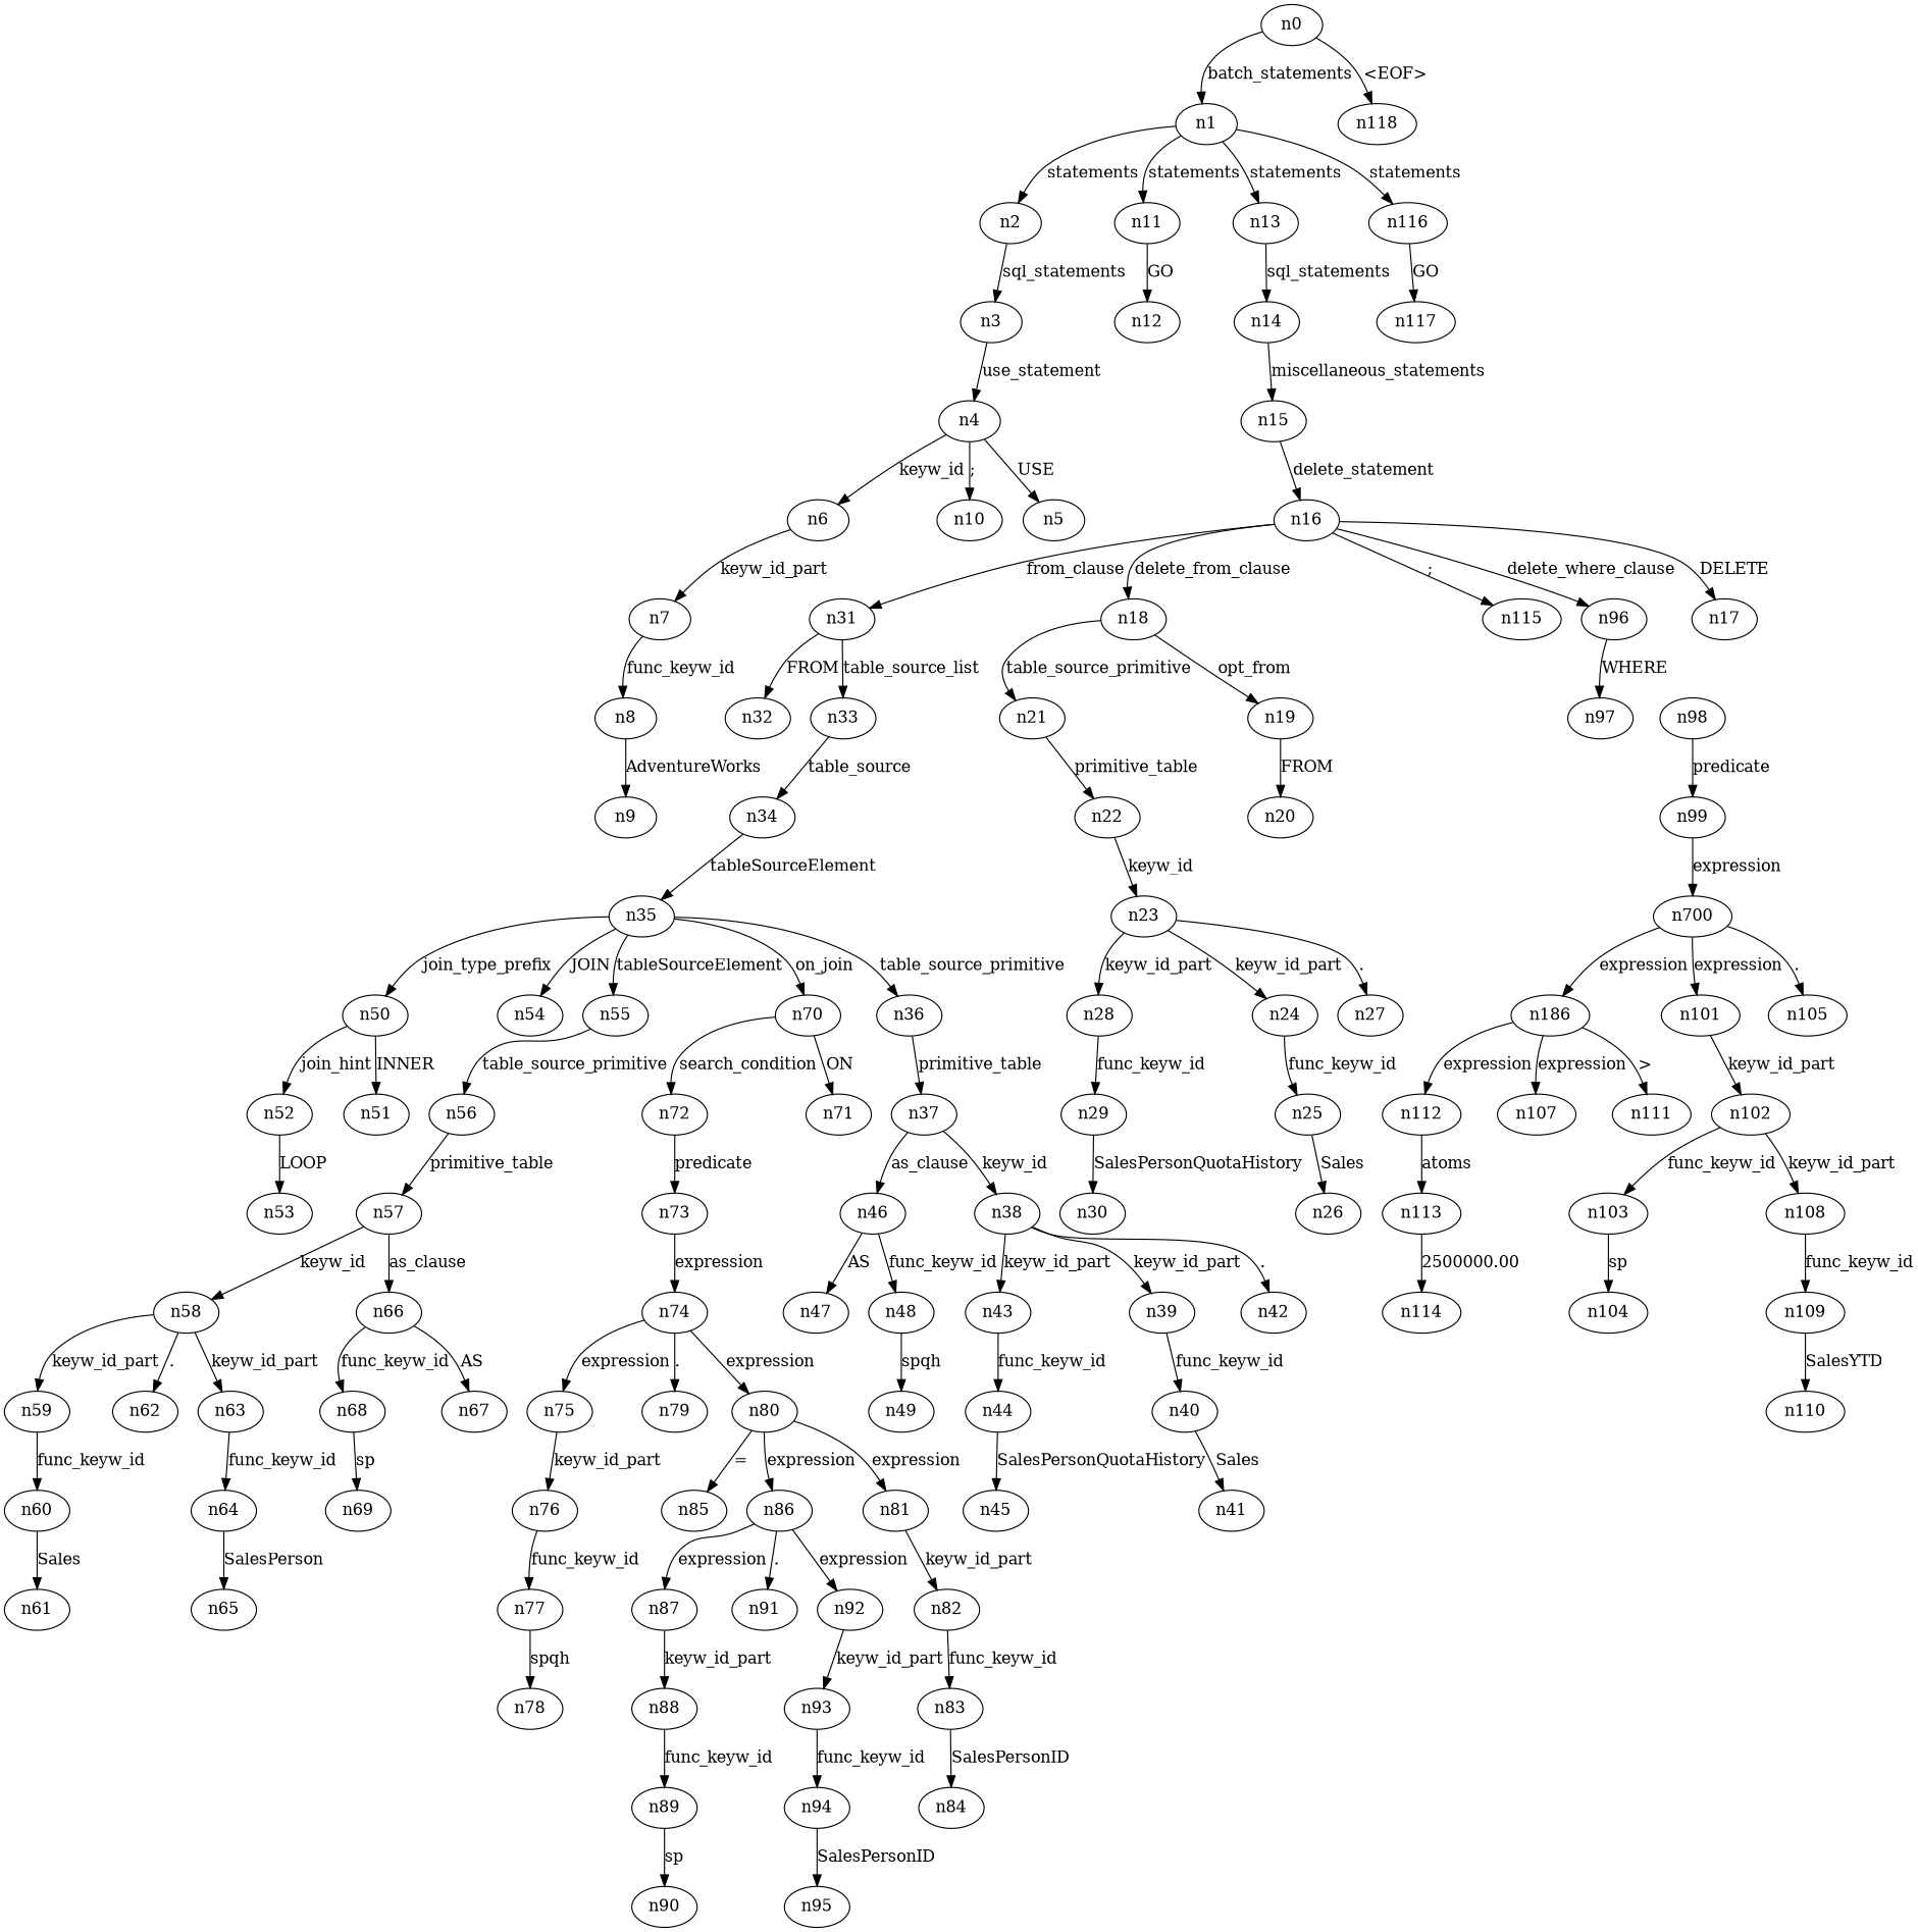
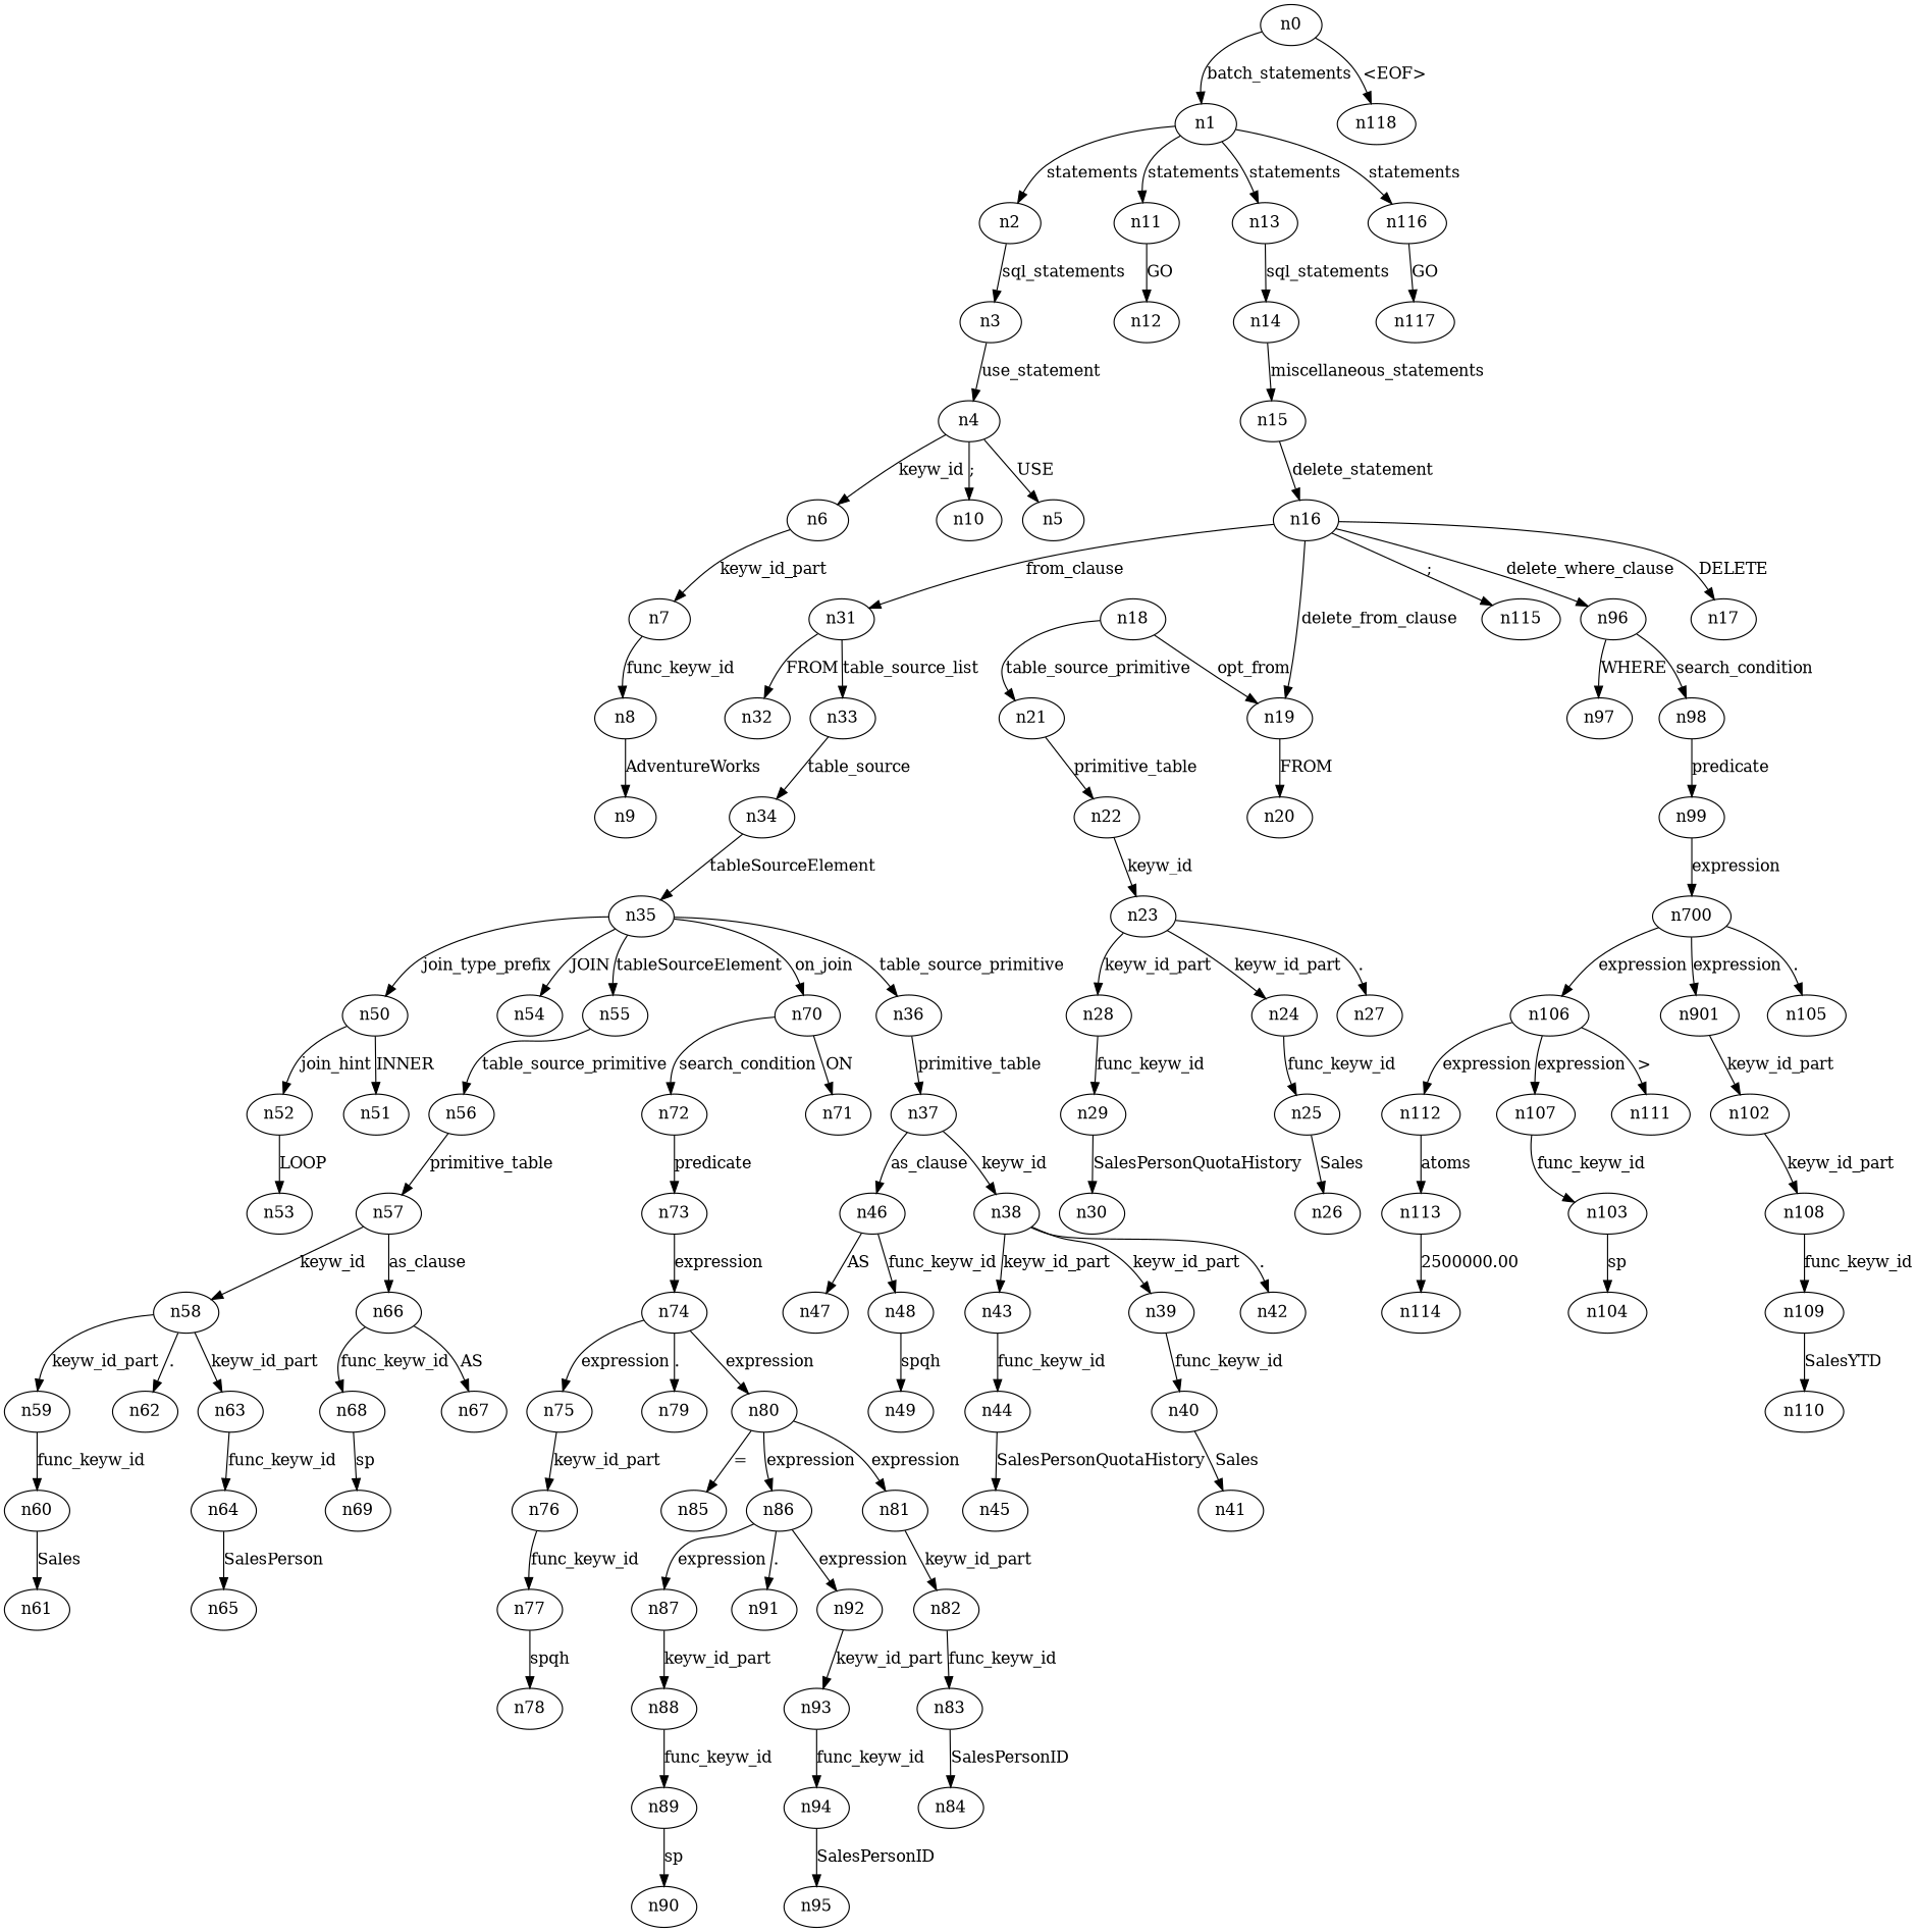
  digraph {
    n0
    n1
    n118
    n2
    n11
    n13
    n116
    n3
    n12
    n14
    n117
    n4
    n5
    n6
    n10
    n7
    n8
    n9
    n15
    n16
    n17
    n18
    n31
    n96
    n115
    n19
    n21
    n32
    n33
    n97
    n98
    n20
    n22
    n23
    n24
    n27
    n28
    n25
    n29
    n26
    n30
    n34
    n35
    n36
    n50
    n54
    n55
    n70
    n37
    n51
    n52
    n56
    n71
    n72
    n38
    n46
    n39
    n42
    n43
    n47
    n48
    n40
    n44
    n41
    n45
    n49
    n53
    n57
    n58
    n66
    n59
    n62
    n63
    n67
    n68
    n60
    n64
    n61
    n65
    n69
    n73
    n74
    n75
    n79
    n80
    n76
    n81
    n85
    n86
    n77
    n78
    n82
    n87
    n91
    n92
    n83
    n84
    n88
    n93
    n89
    n90
    n94
    n95
    n99
    n100 [label=n700]
-   n101
+   n101 [label=n901]
    n105
-   n106 [label=n186]
+   n106
    n102
    n107
    n111
    n112
    n103
    n108
    n104
    n113
    n109
    n110
    n114
    n0 -> n1 [label=batch_statements]
    n0 -> n118 [label="<EOF>"]
    n1 -> n2 [label=statements]
    n1 -> n11 [label=statements]
    n1 -> n13 [label=statements]
    n1 -> n116 [label=statements]
    n2 -> n3 [label=sql_statements]
    n11 -> n12 [label=GO]
    n13 -> n14 [label=sql_statements]
    n116 -> n117 [label=GO]
    n3 -> n4 [label=use_statement]
    n14 -> n15 [label=miscellaneous_statements]
    n4 -> n5 [label=USE]
    n4 -> n6 [label=keyw_id]
    n4 -> n10 [label=";"]
    n6 -> n7 [label=keyw_id_part]
    n7 -> n8 [label=func_keyw_id]
    n8 -> n9 [label=AdventureWorks]
    n15 -> n16 [label=delete_statement]
    n16 -> n17 [label=DELETE]
-   n16 -> n18 [label=delete_from_clause]
+   n16 -> n19 [label=delete_from_clause]
    n16 -> n31 [label=from_clause]
    n16 -> n96 [label=delete_where_clause]
    n16 -> n115 [label=";"]
    n18 -> n19 [label=opt_from]
    n18 -> n21 [label=table_source_primitive]
    n31 -> n32 [label=FROM]
    n31 -> n33 [label=table_source_list]
    n96 -> n97 [label=WHERE]
+   n96 -> n98 [label=search_condition]
    n19 -> n20 [label=FROM]
    n21 -> n22 [label=primitive_table]
    n33 -> n34 [label=table_source]
    n98 -> n99 [label=predicate]
    n22 -> n23 [label=keyw_id]
    n23 -> n24 [label=keyw_id_part]
    n23 -> n27 [label="."]
    n23 -> n28 [label=keyw_id_part]
    n24 -> n25 [label=func_keyw_id]
    n28 -> n29 [label=func_keyw_id]
    n25 -> n26 [label=Sales]
    n29 -> n30 [label=SalesPersonQuotaHistory]
    n34 -> n35 [label=tableSourceElement]
    n35 -> n36 [label=table_source_primitive]
    n35 -> n50 [label=join_type_prefix]
    n35 -> n54 [label=JOIN]
    n35 -> n55 [label=tableSourceElement]
    n35 -> n70 [label=on_join]
    n36 -> n37 [label=primitive_table]
    n50 -> n51 [label=INNER]
    n50 -> n52 [label=join_hint]
    n55 -> n56 [label=table_source_primitive]
    n70 -> n71 [label=ON]
    n70 -> n72 [label=search_condition]
    n37 -> n38 [label=keyw_id]
    n37 -> n46 [label=as_clause]
    n52 -> n53 [label=LOOP]
    n56 -> n57 [label=primitive_table]
    n72 -> n73 [label=predicate]
    n38 -> n39 [label=keyw_id_part]
    n38 -> n42 [label="."]
    n38 -> n43 [label=keyw_id_part]
    n46 -> n47 [label=AS]
    n46 -> n48 [label=func_keyw_id]
    n39 -> n40 [label=func_keyw_id]
    n43 -> n44 [label=func_keyw_id]
    n48 -> n49 [label=spqh]
    n40 -> n41 [label=Sales]
    n44 -> n45 [label=SalesPersonQuotaHistory]
    n57 -> n58 [label=keyw_id]
    n57 -> n66 [label=as_clause]
    n58 -> n59 [label=keyw_id_part]
    n58 -> n62 [label="."]
    n58 -> n63 [label=keyw_id_part]
    n66 -> n67 [label=AS]
    n66 -> n68 [label=func_keyw_id]
    n59 -> n60 [label=func_keyw_id]
    n63 -> n64 [label=func_keyw_id]
    n68 -> n69 [label=sp]
    n60 -> n61 [label=Sales]
    n64 -> n65 [label=SalesPerson]
    n73 -> n74 [label=expression]
    n74 -> n75 [label=expression]
    n74 -> n79 [label="."]
    n74 -> n80 [label=expression]
    n75 -> n76 [label=keyw_id_part]
    n80 -> n81 [label=expression]
    n80 -> n85 [label="="]
    n80 -> n86 [label=expression]
    n76 -> n77 [label=func_keyw_id]
    n81 -> n82 [label=keyw_id_part]
    n86 -> n87 [label=expression]
    n86 -> n91 [label="."]
    n86 -> n92 [label=expression]
    n77 -> n78 [label=spqh]
    n82 -> n83 [label=func_keyw_id]
    n87 -> n88 [label=keyw_id_part]
    n92 -> n93 [label=keyw_id_part]
    n83 -> n84 [label=SalesPersonID]
    n88 -> n89 [label=func_keyw_id]
    n93 -> n94 [label=func_keyw_id]
    n89 -> n90 [label=sp]
    n94 -> n95 [label=SalesPersonID]
    n99 -> n100 [label=expression]
    n100 -> n101 [label=expression]
    n100 -> n105 [label="."]
    n100 -> n106 [label=expression]
    n101 -> n102 [label=keyw_id_part]
    n106 -> n107 [label=expression]
    n106 -> n111 [label=">"]
    n106 -> n112 [label=expression]
-   n102 -> n103 [label=func_keyw_id]
+   n107 -> n103 [label=func_keyw_id]
    n102 -> n108 [label=keyw_id_part]
    n112 -> n113 [label=atoms]
    n103 -> n104 [label=sp]
    n108 -> n109 [label=func_keyw_id]
    n113 -> n114 [label=2500000.00]
    n109 -> n110 [label=SalesYTD]
  }
